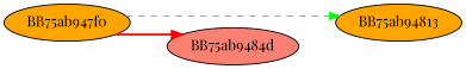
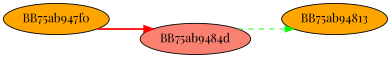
  digraph {
    fontname="Playfair Display"
    rankdir=LR
    splines=ortho
    node [fillcolor=orange fontname="Playfair Display" shape=ellipse style=filled]
    edge [fontname="Playfair Display"]
    BB75ab947f0
    BB75ab94813
    n3 [fillcolor=salmon label=BB75ab9484d]
-   BB75ab947f0 -> BB75ab94813 [color=green style=dashed]
+   n3 -> BB75ab94813 [color=green style=dashed]
    BB75ab947f0 -> n3 [color=red style=bold]
  }
